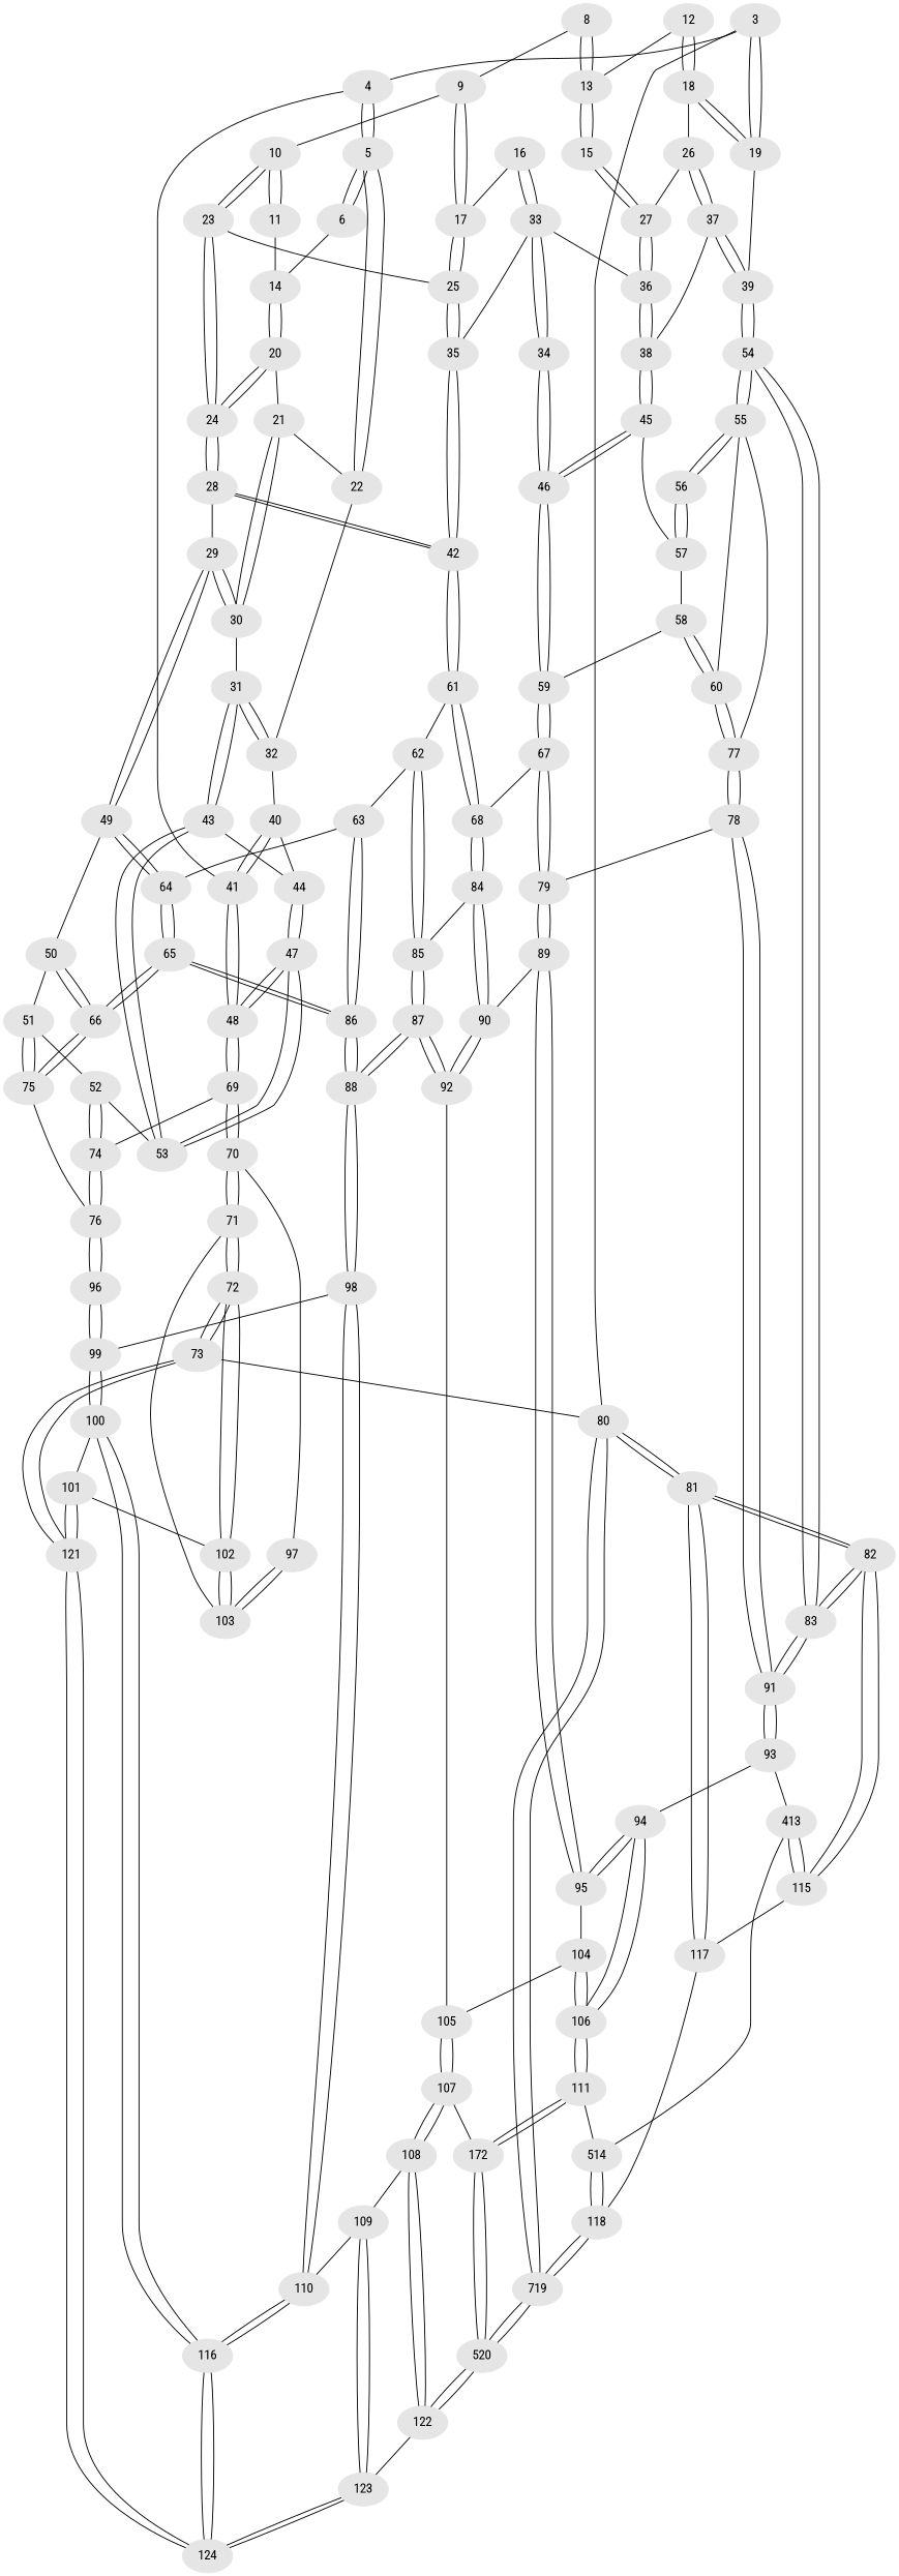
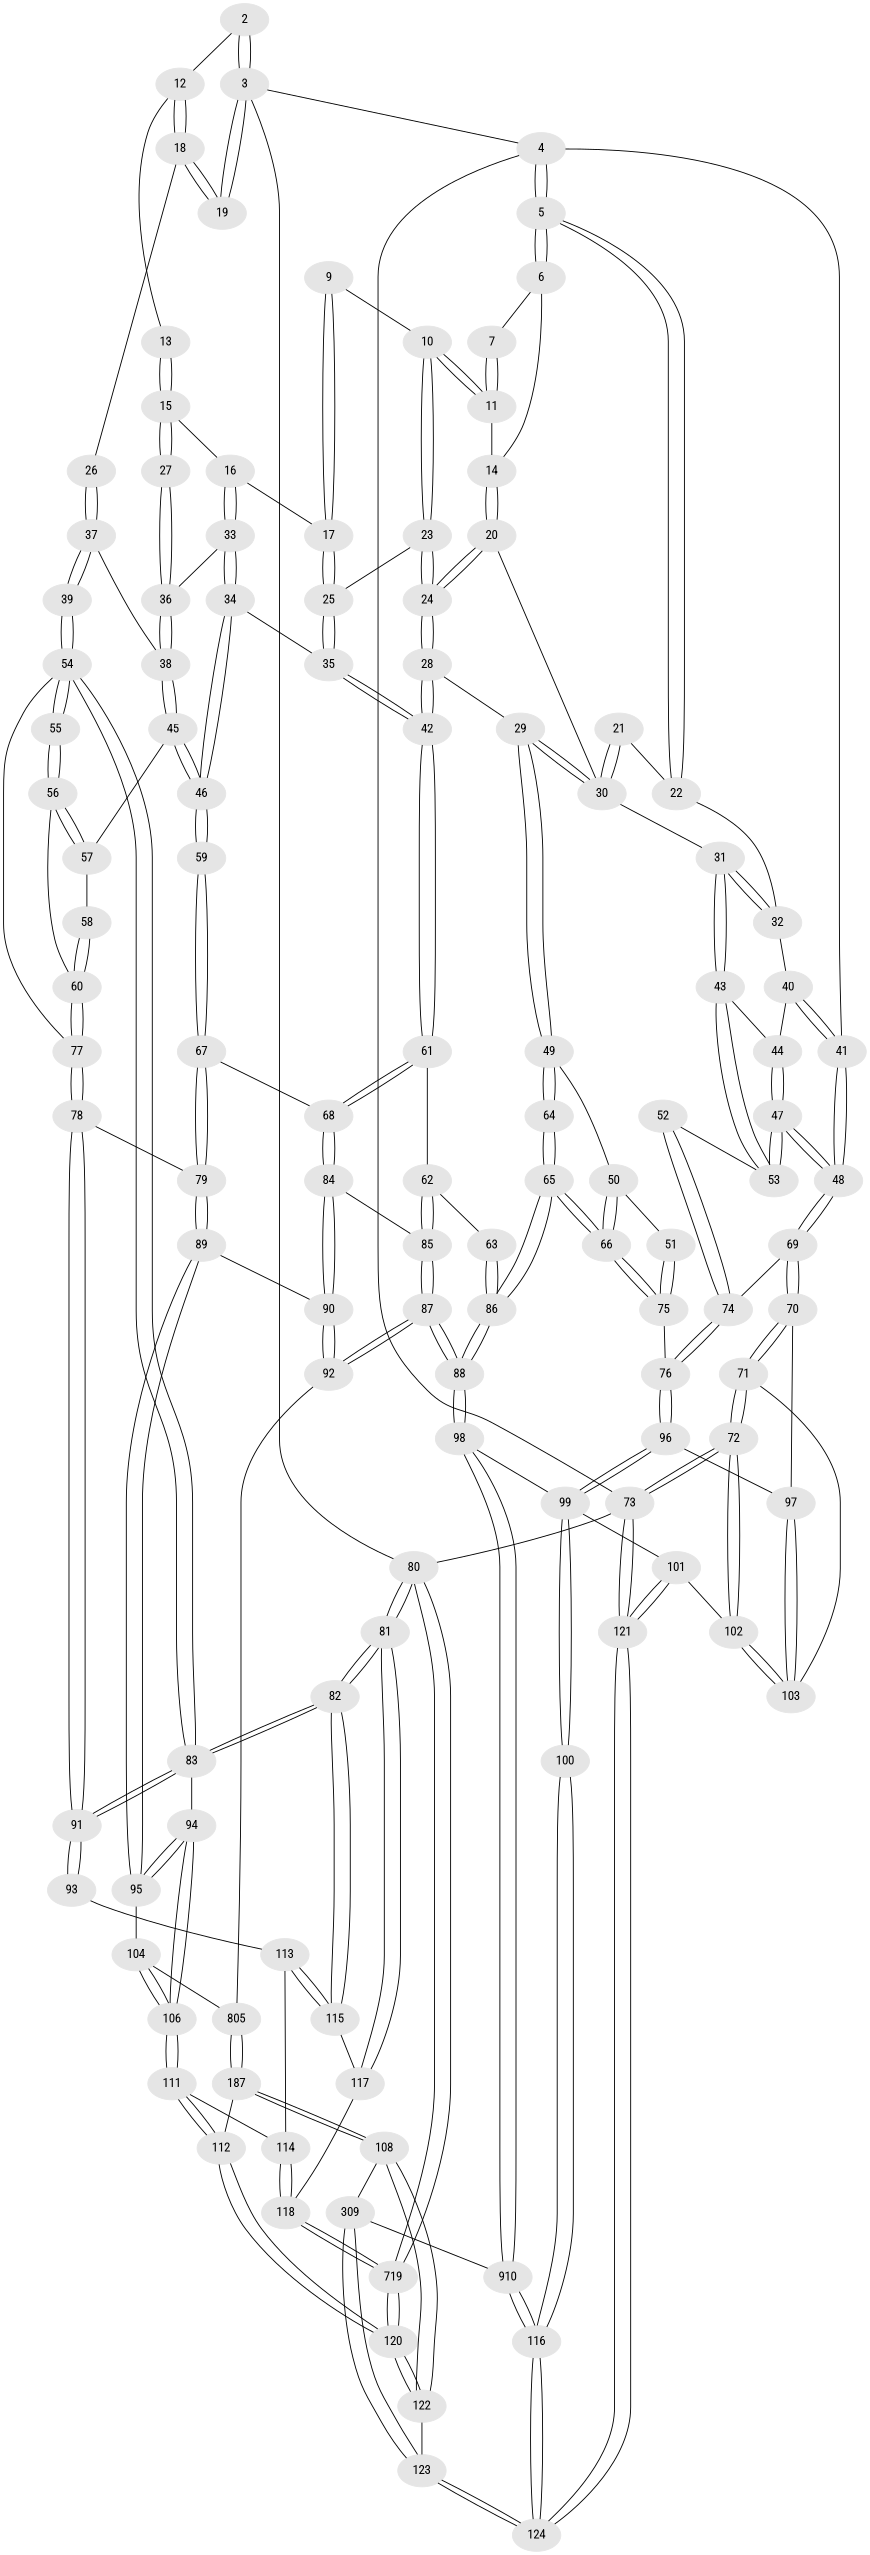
  graph {
    fontname="Roboto Condensed"
    node [color=gray90 fontname="Roboto Condensed" style=filled]
    edge [fontname="Roboto Condensed"]
+   2
    3
    12
-   8
    9
    13
    4
    19
    80
    18
    5
    41
    73
    39
    81
    n16 [label=719]
    6
    22
    48
    121
+   7
    14
    32
    11
    20
    10
    17
    15
    23
    25
    24
    26
    16
    27
    21
    33
    36
    34
    35
    37
    54
    30
    28
    31
    40
    29
    42
    38
    49
    61
    50
    64
    43
    44
    53
    46
    59
    45
    57
    55
    83
    47
    69
    62
    68
    58
    67
    74
    70
    51
    66
    65
    52
    75
    76
    56
    77
    91
    60
    78
    79
    63
    85
    84
    86
    87
    88
    89
    90
    71
    97
    72
    103
    102
    124
    96
    99
    93
    95
    82
    117
-   120 [label=520]
+   120
    115
    118
    92
    98
-   105
-   110
+   105 [label=805]
+   110 [label=910]
    104
    94
-   113 [label=413]
-   107
+   113
+   107 [label=187]
    106
-   114 [label=514]
+   114
    111
    100
    116
    101
    108
-   112 [label=172]
-   109
+   112
+   109 [label=309]
    122
    123
+   2 -- 3
+   2 -- 3
+   2 -- 12
    3 -- 4
    3 -- 19
    3 -- 19
    3 -- 80
    12 -- 13
    12 -- 18
    12 -- 18
-   8 -- 9
-   8 -- 13
-   8 -- 13
    9 -- 10
    9 -- 17
    9 -- 17
    13 -- 15
    13 -- 15
    4 -- 5
    4 -- 5
    4 -- 41
-   19 -- 39
+   4 -- 73
    80 -- 81
    80 -- 81
    80 -- n16
    80 -- n16
    18 -- 19
    18 -- 19
    18 -- 26
    5 -- 6
    5 -- 6
    5 -- 22
    5 -- 22
    41 -- 48
    41 -- 48
    73 -- 80
    73 -- 121
    73 -- 121
    39 -- 54
    39 -- 54
    81 -- 82
    81 -- 82
    81 -- 117
    81 -- 117
    n16 -- 120
    n16 -- 120
+   6 -- 7
    6 -- 14
    22 -- 32
    48 -- 69
    48 -- 69
    121 -- 124
    121 -- 124
+   7 -- 11
+   7 -- 11
    14 -- 20
    14 -- 20
    32 -- 40
    11 -- 14
    20 -- 24
    20 -- 24
-   20 -- 21
+   20 -- 30
    10 -- 11
    10 -- 11
    10 -- 23
    10 -- 23
    17 -- 25
    17 -- 25
+   15 -- 16
    15 -- 27
    15 -- 27
    23 -- 25
    23 -- 24
    23 -- 24
    25 -- 35
    25 -- 35
    24 -- 28
    24 -- 28
-   26 -- 27
    26 -- 37
    26 -- 37
    16 -- 17
    16 -- 33
    16 -- 33
    27 -- 36
    27 -- 36
    21 -- 22
    21 -- 30
    21 -- 30
    33 -- 36
    33 -- 34
    33 -- 34
    36 -- 38
    36 -- 38
-   33 -- 35
+   34 -- 35
    34 -- 46
    34 -- 46
    35 -- 42
    35 -- 42
    37 -- 39
    37 -- 39
    37 -- 38
    54 -- 55
    54 -- 55
    54 -- 83
    54 -- 83
    30 -- 31
    28 -- 29
    28 -- 42
    28 -- 42
    31 -- 32
    31 -- 32
    31 -- 43
    31 -- 43
    40 -- 41
    40 -- 41
    40 -- 44
    29 -- 30
    29 -- 30
    29 -- 49
    29 -- 49
    42 -- 61
    42 -- 61
    38 -- 45
    38 -- 45
    49 -- 50
    49 -- 64
    49 -- 64
    61 -- 62
    61 -- 68
    61 -- 68
    50 -- 51
    50 -- 66
    50 -- 66
    64 -- 65
    64 -- 65
    43 -- 44
    43 -- 53
    43 -- 53
    44 -- 47
    44 -- 47
    46 -- 59
    46 -- 59
    59 -- 67
    59 -- 67
    45 -- 46
    45 -- 46
    45 -- 57
    57 -- 58
    55 -- 56
    55 -- 56
-   55 -- 77
+   54 -- 77
    83 -- 91
    83 -- 91
    47 -- 48
    47 -- 48
    47 -- 53
    47 -- 53
    69 -- 74
    69 -- 70
    69 -- 70
    62 -- 63
    62 -- 85
    62 -- 85
    68 -- 84
    68 -- 84
-   58 -- 59
    58 -- 60
    58 -- 60
    67 -- 68
    67 -- 79
    67 -- 79
    74 -- 76
    74 -- 76
    70 -- 71
    70 -- 71
    70 -- 97
-   51 -- 52
    51 -- 75
    51 -- 75
    66 -- 75
    66 -- 75
    65 -- 66
    65 -- 66
    65 -- 86
    65 -- 86
    52 -- 53
    52 -- 74
    52 -- 74
    75 -- 76
    76 -- 96
    76 -- 96
    56 -- 57
    56 -- 57
-   55 -- 60
+   56 -- 60
    77 -- 78
    77 -- 78
    91 -- 93
    91 -- 93
    60 -- 77
    60 -- 77
    78 -- 91
    78 -- 91
    78 -- 79
    79 -- 89
    79 -- 89
-   63 -- 64
    63 -- 86
    63 -- 86
    85 -- 87
    85 -- 87
    84 -- 85
    84 -- 90
    84 -- 90
    86 -- 88
    86 -- 88
    87 -- 88
    87 -- 88
    87 -- 92
    87 -- 92
    88 -- 98
    88 -- 98
    89 -- 90
    89 -- 95
    89 -- 95
    90 -- 92
    90 -- 92
    71 -- 72
    71 -- 72
    71 -- 103
    97 -- 103
    97 -- 103
    72 -- 73
    72 -- 73
    72 -- 102
    72 -- 102
    102 -- 103
    102 -- 103
+   96 -- 97
    96 -- 99
    96 -- 99
    99 -- 100
    99 -- 100
-   93 -- 94
+   83 -- 94
    93 -- 113
    95 -- 104
    82 -- 83
    82 -- 83
    82 -- 115
    82 -- 115
    117 -- 118
    120 -- 122
    120 -- 122
    115 -- 117
    118 -- n16
    118 -- n16
    92 -- 105
    98 -- 99
    98 -- 110
    98 -- 110
    105 -- 107
    105 -- 107
    110 -- 116
    110 -- 116
    104 -- 105
    104 -- 106
    104 -- 106
    94 -- 95
    94 -- 95
    94 -- 106
    94 -- 106
    113 -- 115
    113 -- 115
    113 -- 114
    107 -- 108
    107 -- 108
    107 -- 112
    106 -- 111
    106 -- 111
    114 -- 118
    114 -- 118
    111 -- 114
    111 -- 112
    111 -- 112
    100 -- 116
    100 -- 116
-   100 -- 101
+   99 -- 101
    116 -- 124
    116 -- 124
    101 -- 121
    101 -- 121
    101 -- 102
    108 -- 109
    108 -- 122
    108 -- 122
    112 -- 120
    112 -- 120
    109 -- 110
    109 -- 123
    109 -- 123
    122 -- 123
    123 -- 124
    123 -- 124
  }
